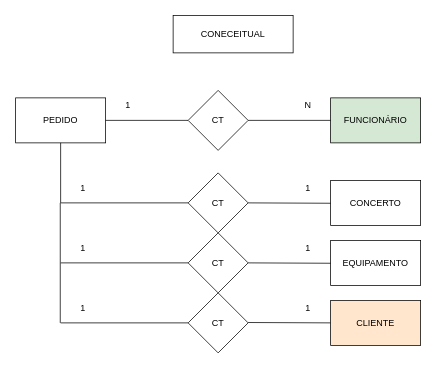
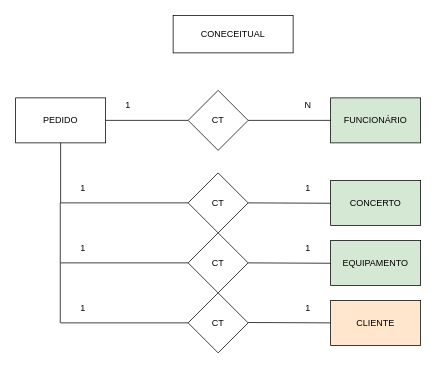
  <mxCell id="0" />
  <mxCell id="1" parent="0" />
  <mxCell id="2" value="CONECEITUAL" style="rounded=0;whiteSpace=wrap;html=1;direction=east;" parent="1" vertex="1"><mxGeometry x="230" y="20" width="160" height="50" as="geometry" /></mxCell>
  <mxCell id="3" value="PEDIDO" style="rounded=0;whiteSpace=wrap;html=1;" parent="1" vertex="1"><mxGeometry x="20" y="130" width="120" height="60" as="geometry" /></mxCell>
  <mxCell id="4" value="CT" style="rhombus;whiteSpace=wrap;html=1;" parent="1" vertex="1"><mxGeometry x="250" y="120" width="80" height="80" as="geometry" /></mxCell>
  <mxCell id="5" value="FUNCIONÁRIO" style="rounded=0;whiteSpace=wrap;html=1;fillColor=#d5e8d4;" parent="1" vertex="1"><mxGeometry x="440" y="130" width="120" height="60" as="geometry" /></mxCell>
  <mxCell id="6" value="" style="endArrow=none;html=1;entryX=0;entryY=0.5;entryDx=0;entryDy=0;" parent="1" source="3" target="4" edge="1"><mxGeometry width="50" height="50" relative="1" as="geometry"><mxPoint x="150" y="180" as="sourcePoint" /><mxPoint x="190" y="140" as="targetPoint" /></mxGeometry></mxCell>
  <mxCell id="7" value="" style="endArrow=none;html=1;entryX=0;entryY=0.5;entryDx=0;entryDy=0;" parent="1" edge="1"><mxGeometry width="50" height="50" relative="1" as="geometry"><mxPoint x="330" y="160" as="sourcePoint" /><mxPoint x="440" y="160" as="targetPoint" /></mxGeometry></mxCell>
  <mxCell id="8" value="N" style="text;html=1;strokeColor=none;fillColor=none;align=center;verticalAlign=middle;whiteSpace=wrap;rounded=0;" parent="1" vertex="1"><mxGeometry x="390" y="130" width="40" height="20" as="geometry" /></mxCell>
  <mxCell id="9" value="1" style="text;html=1;strokeColor=none;fillColor=none;align=center;verticalAlign=middle;whiteSpace=wrap;rounded=0;" parent="1" vertex="1"><mxGeometry x="150" y="130" width="40" height="20" as="geometry" /></mxCell>
  <mxCell id="10" value="" style="endArrow=none;html=1;entryX=0;entryY=0.5;entryDx=0;entryDy=0;" parent="1" target="11" edge="1"><mxGeometry width="50" height="50" relative="1" as="geometry"><mxPoint x="80" y="270" as="sourcePoint" /><mxPoint x="250" y="269.5" as="targetPoint" /></mxGeometry></mxCell>
  <mxCell id="11" value="CT" style="rhombus;whiteSpace=wrap;html=1;" parent="1" vertex="1"><mxGeometry x="250" y="230" width="80" height="80" as="geometry" /></mxCell>
- <mxCell id="12" value="CONCERTO" style="rounded=0;whiteSpace=wrap;html=1;" parent="1" vertex="1"><mxGeometry x="440" y="240" width="120" height="60" as="geometry" /></mxCell>
+ <mxCell id="12" value="CONCERTO" style="rounded=0;whiteSpace=wrap;html=1;fillColor=#d5e8d4;" parent="1" vertex="1"><mxGeometry x="440" y="240" width="120" height="60" as="geometry" /></mxCell>
  <mxCell id="13" value="" style="endArrow=none;html=1;entryX=0;entryY=0.5;entryDx=0;entryDy=0;" parent="1" edge="1"><mxGeometry width="50" height="50" relative="1" as="geometry"><mxPoint x="330" y="270" as="sourcePoint" /><mxPoint x="440" y="270.5" as="targetPoint" /></mxGeometry></mxCell>
  <mxCell id="14" value="" style="endArrow=none;html=1;" parent="1" edge="1"><mxGeometry width="50" height="50" relative="1" as="geometry"><mxPoint x="80" y="270" as="sourcePoint" /><mxPoint x="80" y="190" as="targetPoint" /><Array as="points"><mxPoint x="80" y="190" /></Array></mxGeometry></mxCell>
  <mxCell id="15" value="" style="endArrow=none;html=1;" parent="1" edge="1"><mxGeometry width="50" height="50" relative="1" as="geometry"><mxPoint x="79.5" y="350" as="sourcePoint" /><mxPoint x="79.5" y="270" as="targetPoint" /><Array as="points"><mxPoint x="79.5" y="270" /></Array></mxGeometry></mxCell>
  <mxCell id="16" value="" style="endArrow=none;html=1;entryX=0;entryY=0.5;entryDx=0;entryDy=0;" parent="1" edge="1"><mxGeometry width="50" height="50" relative="1" as="geometry"><mxPoint x="80" y="350" as="sourcePoint" /><mxPoint x="250" y="350" as="targetPoint" /></mxGeometry></mxCell>
  <mxCell id="17" value="CT" style="rhombus;whiteSpace=wrap;html=1;" parent="1" vertex="1"><mxGeometry x="250" y="310" width="80" height="80" as="geometry" /></mxCell>
- <mxCell id="18" value="EQUIPAMENTO" style="rounded=0;whiteSpace=wrap;html=1;" parent="1" vertex="1"><mxGeometry x="440" y="320" width="120" height="60" as="geometry" /></mxCell>
+ <mxCell id="18" value="EQUIPAMENTO" style="rounded=0;whiteSpace=wrap;html=1;fillColor=#d5e8d4;" parent="1" vertex="1"><mxGeometry x="440" y="320" width="120" height="60" as="geometry" /></mxCell>
  <mxCell id="19" value="" style="endArrow=none;html=1;entryX=0;entryY=0.5;entryDx=0;entryDy=0;" parent="1" edge="1"><mxGeometry width="50" height="50" relative="1" as="geometry"><mxPoint x="330" y="350" as="sourcePoint" /><mxPoint x="440" y="350.5" as="targetPoint" /></mxGeometry></mxCell>
  <mxCell id="20" value="" style="endArrow=none;html=1;" parent="1" edge="1"><mxGeometry width="50" height="50" relative="1" as="geometry"><mxPoint x="79.5" y="430" as="sourcePoint" /><mxPoint x="79.5" y="350" as="targetPoint" /><Array as="points"><mxPoint x="79.5" y="350" /></Array></mxGeometry></mxCell>
  <mxCell id="21" value="" style="endArrow=none;html=1;entryX=0;entryY=0.5;entryDx=0;entryDy=0;" parent="1" edge="1"><mxGeometry width="50" height="50" relative="1" as="geometry"><mxPoint x="80" y="430" as="sourcePoint" /><mxPoint x="250" y="430" as="targetPoint" /></mxGeometry></mxCell>
  <mxCell id="22" value="CT" style="rhombus;whiteSpace=wrap;html=1;" parent="1" vertex="1"><mxGeometry x="250" y="390" width="80" height="80" as="geometry" /></mxCell>
  <mxCell id="23" value="" style="endArrow=none;html=1;entryX=0;entryY=0.5;entryDx=0;entryDy=0;" parent="1" edge="1"><mxGeometry width="50" height="50" relative="1" as="geometry"><mxPoint x="330" y="429.5" as="sourcePoint" /><mxPoint x="440" y="430" as="targetPoint" /></mxGeometry></mxCell>
  <mxCell id="24" value="CLIENTE" style="rounded=0;whiteSpace=wrap;html=1;fillColor=#ffe6cc;" parent="1" vertex="1"><mxGeometry x="440" y="400" width="120" height="60" as="geometry" /></mxCell>
  <mxCell id="25" value="1" style="text;html=1;strokeColor=none;fillColor=none;align=center;verticalAlign=middle;whiteSpace=wrap;rounded=0;" parent="1" vertex="1"><mxGeometry x="90" y="240" width="40" height="20" as="geometry" /></mxCell>
  <mxCell id="26" value="1" style="text;html=1;strokeColor=none;fillColor=none;align=center;verticalAlign=middle;whiteSpace=wrap;rounded=0;" parent="1" vertex="1"><mxGeometry x="90" y="320" width="40" height="20" as="geometry" /></mxCell>
  <mxCell id="27" value="1" style="text;html=1;strokeColor=none;fillColor=none;align=center;verticalAlign=middle;whiteSpace=wrap;rounded=0;" parent="1" vertex="1"><mxGeometry x="90" y="400" width="40" height="20" as="geometry" /></mxCell>
  <mxCell id="28" value="1" style="text;html=1;strokeColor=none;fillColor=none;align=center;verticalAlign=middle;whiteSpace=wrap;rounded=0;" parent="1" vertex="1"><mxGeometry x="390" y="240" width="40" height="20" as="geometry" /></mxCell>
  <mxCell id="29" value="1" style="text;html=1;strokeColor=none;fillColor=none;align=center;verticalAlign=middle;whiteSpace=wrap;rounded=0;" parent="1" vertex="1"><mxGeometry x="390" y="320" width="40" height="20" as="geometry" /></mxCell>
  <mxCell id="30" value="1" style="text;html=1;strokeColor=none;fillColor=none;align=center;verticalAlign=middle;whiteSpace=wrap;rounded=0;" parent="1" vertex="1"><mxGeometry x="390" y="400" width="40" height="20" as="geometry" /></mxCell>
